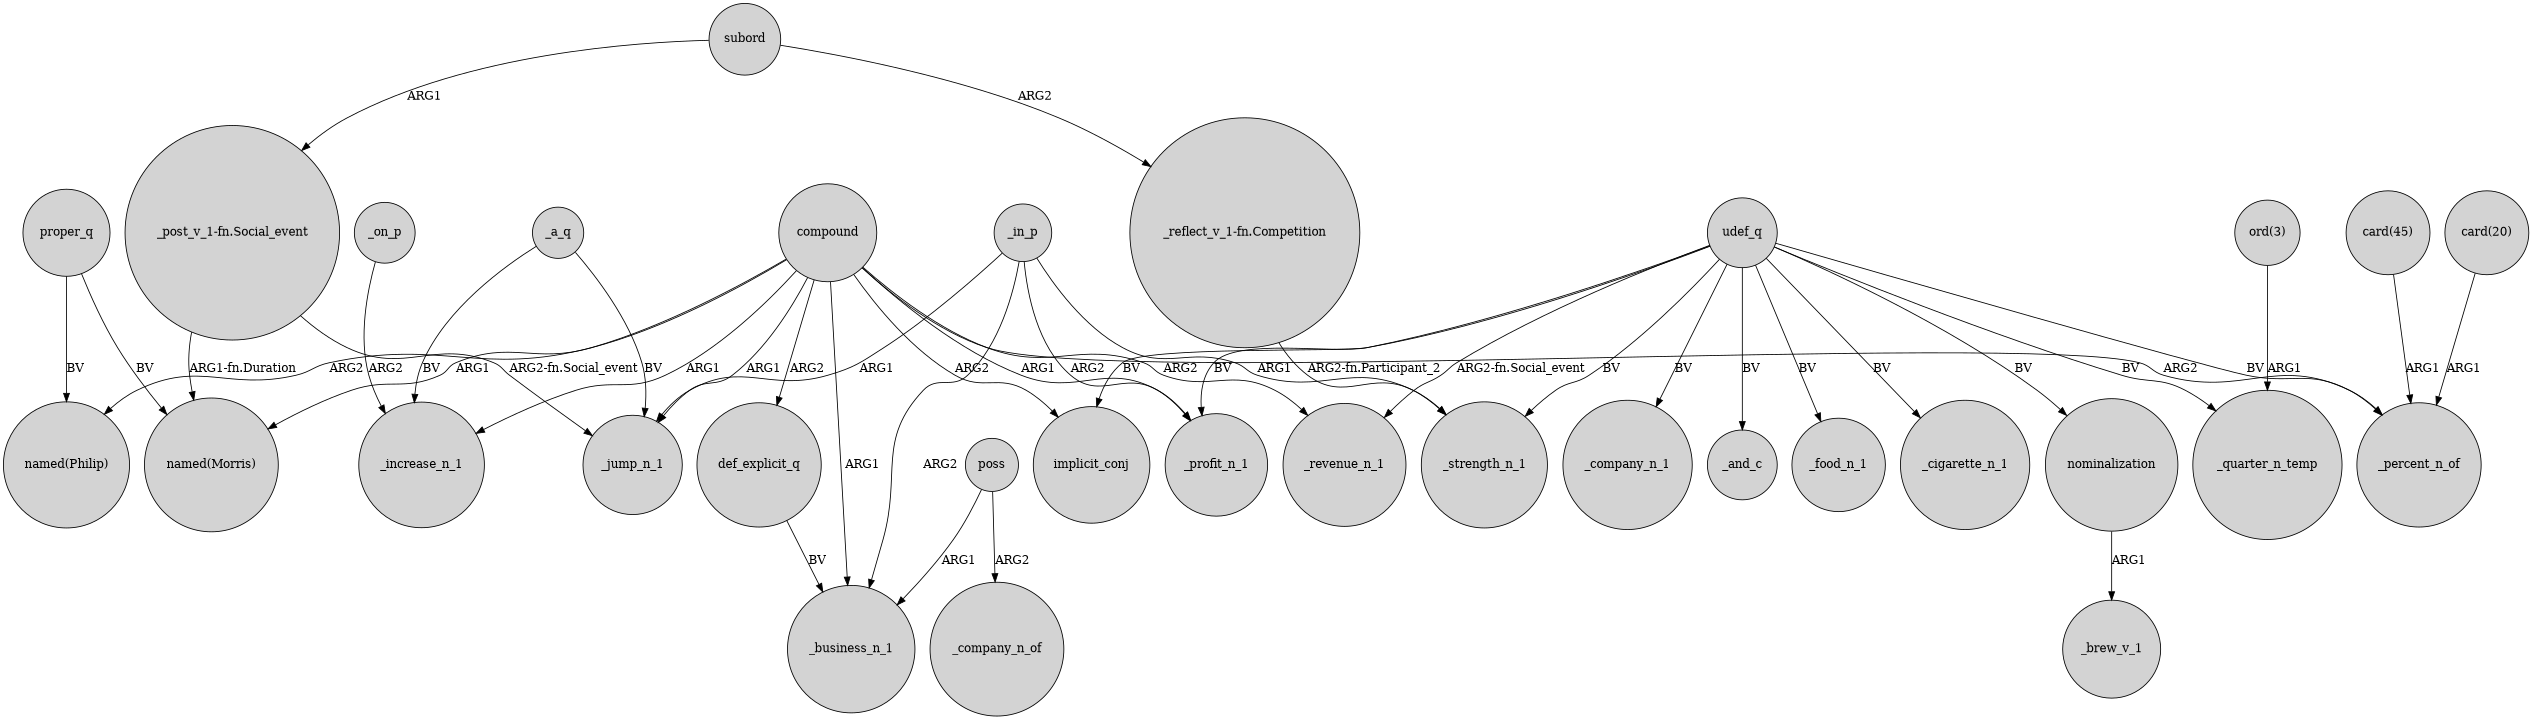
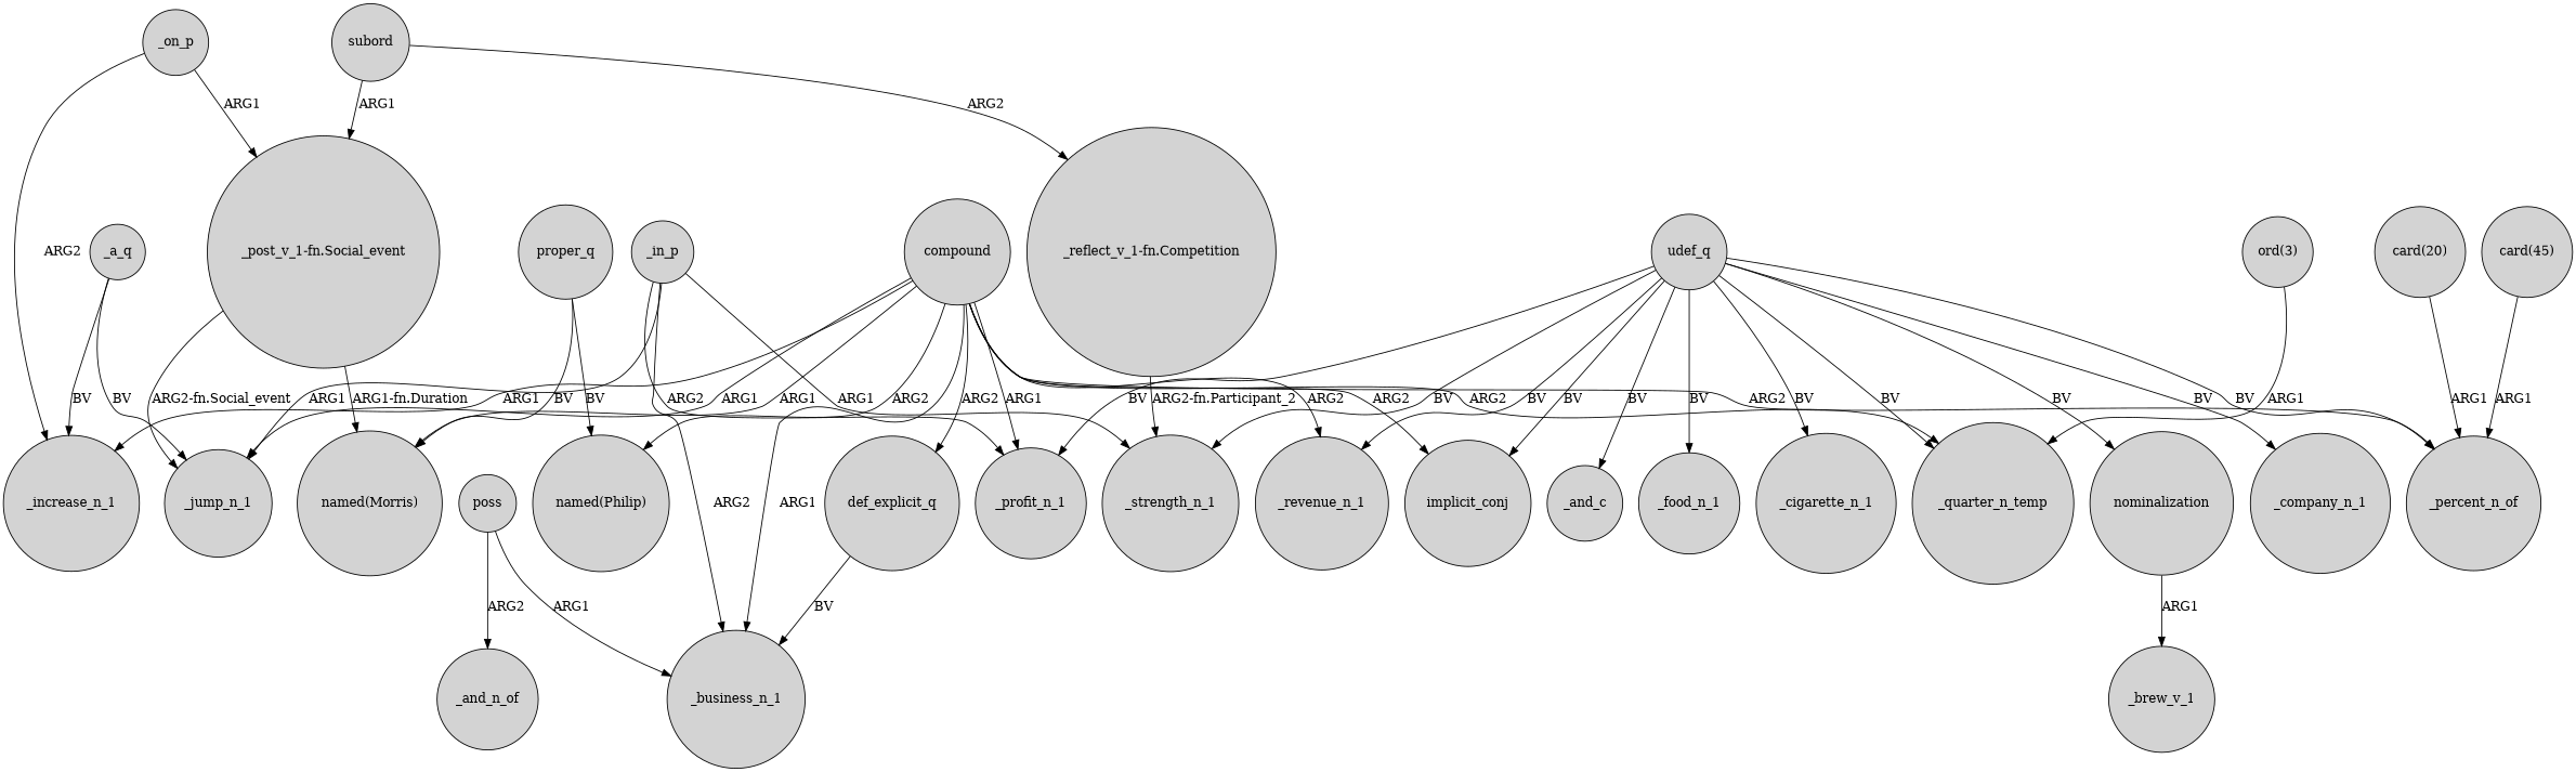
  digraph {
    node [shape=circle style=filled]
    def_explicit_q
    _business_n_1
    proper_q
    "named(Philip)"
    "named(Morris)"
    compound
    _increase_n_1
    _jump_n_1
    _quarter_n_temp
    _percent_n_of
    _revenue_n_1
    _profit_n_1
    implicit_conj
    poss
-   _company_n_of
+   _company_n_of [label=_and_n_of]
    _a_q
    "ord(3)"
    "card(20)"
    udef_q
    _company_n_1
    nominalization
    _and_c
    _strength_n_1
    _food_n_1
    _cigarette_n_1
    _brew_v_1
    "card(45)"
    _in_p
    "_post_v_1-fn.Social_event"
    subord
    "_reflect_v_1-fn.Competition"
    _on_p
    def_explicit_q -> _business_n_1 [label=BV]
    proper_q -> "named(Philip)" [label=BV]
    proper_q -> "named(Morris)" [label=BV]
    compound -> def_explicit_q [label=ARG2]
    compound -> _business_n_1 [label=ARG1]
    compound -> "named(Philip)" [label=ARG2]
    compound -> "named(Morris)" [label=ARG1]
    compound -> _increase_n_1 [label=ARG1]
    compound -> _jump_n_1 [label=ARG1]
+   compound -> _quarter_n_temp [label=ARG2]
    compound -> _percent_n_of [label=ARG2]
    compound -> _revenue_n_1 [label=ARG2]
    compound -> _profit_n_1 [label=ARG1]
    compound -> implicit_conj [label=ARG2]
    poss -> _business_n_1 [label=ARG1]
    poss -> _company_n_of [label=ARG2]
    _a_q -> _increase_n_1 [label=BV]
    _a_q -> _jump_n_1 [label=BV]
    "ord(3)" -> _quarter_n_temp [label=ARG1]
    "card(20)" -> _percent_n_of [label=ARG1]
    udef_q -> _quarter_n_temp [label=BV]
    udef_q -> _percent_n_of [label=BV]
-   udef_q -> _revenue_n_1 [label="ARG2-fn.Social_event"]
+   udef_q -> _revenue_n_1 [label=BV]
    udef_q -> _profit_n_1 [label=BV]
    udef_q -> implicit_conj [label=BV]
    udef_q -> _company_n_1 [label=BV]
    udef_q -> nominalization [label=BV]
    udef_q -> _and_c [label=BV]
    udef_q -> _strength_n_1 [label=BV]
    udef_q -> _food_n_1 [label=BV]
    udef_q -> _cigarette_n_1 [label=BV]
    nominalization -> _brew_v_1 [label=ARG1]
    "card(45)" -> _percent_n_of [label=ARG1]
    _in_p -> _business_n_1 [label=ARG2]
    _in_p -> _jump_n_1 [label=ARG1]
    _in_p -> _profit_n_1 [label=ARG2]
    _in_p -> _strength_n_1 [label=ARG1]
    "_post_v_1-fn.Social_event" -> "named(Morris)" [label="ARG1-fn.Duration"]
    "_post_v_1-fn.Social_event" -> _jump_n_1 [label="ARG2-fn.Social_event"]
    subord -> "_post_v_1-fn.Social_event" [label=ARG1]
    subord -> "_reflect_v_1-fn.Competition" [label=ARG2]
    "_reflect_v_1-fn.Competition" -> _strength_n_1 [label="ARG2-fn.Participant_2"]
    _on_p -> _increase_n_1 [label=ARG2]
+   _on_p -> "_post_v_1-fn.Social_event" [label=ARG1]
  }
